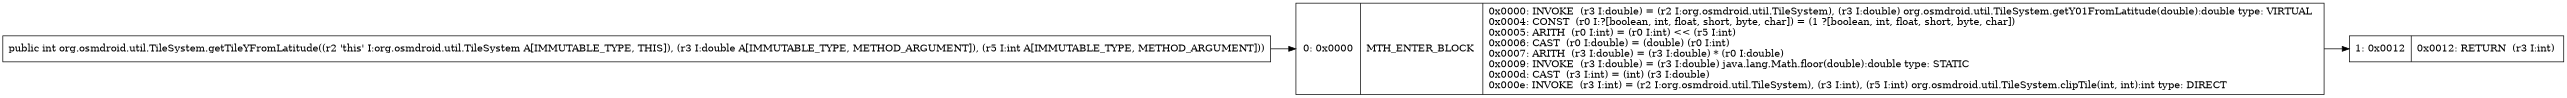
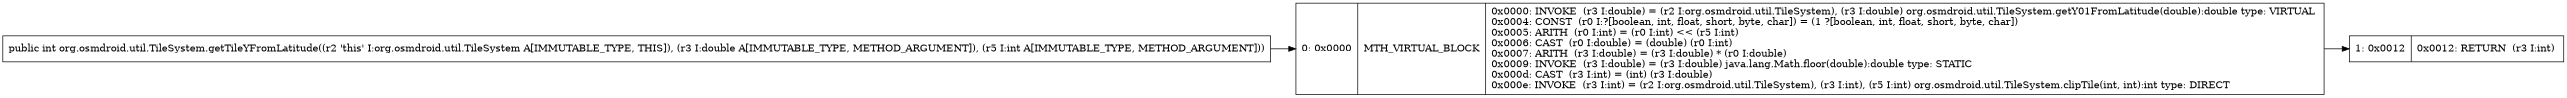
  digraph {
    rankdir=LR
    node [shape=record]
-   n1 [label="{0\:\ 0x0000|MTH_ENTER_BLOCK\l|0x0000: INVOKE  (r3 I:double) = (r2 I:org.osmdroid.util.TileSystem), (r3 I:double) org.osmdroid.util.TileSystem.getY01FromLatitude(double):double type: VIRTUAL \l0x0004: CONST  (r0 I:?[boolean, int, float, short, byte, char]) = (1 ?[boolean, int, float, short, byte, char]) \l0x0005: ARITH  (r0 I:int) = (r0 I:int) \<\< (r5 I:int) \l0x0006: CAST  (r0 I:double) = (double) (r0 I:int) \l0x0007: ARITH  (r3 I:double) = (r3 I:double) * (r0 I:double) \l0x0009: INVOKE  (r3 I:double) = (r3 I:double) java.lang.Math.floor(double):double type: STATIC \l0x000d: CAST  (r3 I:int) = (int) (r3 I:double) \l0x000e: INVOKE  (r3 I:int) = (r2 I:org.osmdroid.util.TileSystem), (r3 I:int), (r5 I:int) org.osmdroid.util.TileSystem.clipTile(int, int):int type: DIRECT \l}"]
+   n1 [label="{0\:\ 0x0000|MTH_VIRTUAL_BLOCK\l|0x0000: INVOKE  (r3 I:double) = (r2 I:org.osmdroid.util.TileSystem), (r3 I:double) org.osmdroid.util.TileSystem.getY01FromLatitude(double):double type: VIRTUAL \l0x0004: CONST  (r0 I:?[boolean, int, float, short, byte, char]) = (1 ?[boolean, int, float, short, byte, char]) \l0x0005: ARITH  (r0 I:int) = (r0 I:int) \<\< (r5 I:int) \l0x0006: CAST  (r0 I:double) = (double) (r0 I:int) \l0x0007: ARITH  (r3 I:double) = (r3 I:double) * (r0 I:double) \l0x0009: INVOKE  (r3 I:double) = (r3 I:double) java.lang.Math.floor(double):double type: STATIC \l0x000d: CAST  (r3 I:int) = (int) (r3 I:double) \l0x000e: INVOKE  (r3 I:int) = (r2 I:org.osmdroid.util.TileSystem), (r3 I:int), (r5 I:int) org.osmdroid.util.TileSystem.clipTile(int, int):int type: DIRECT \l}"]
    n2 [label="{1\:\ 0x0012|0x0012: RETURN  (r3 I:int) \l}"]
    n3 [label="{public int org.osmdroid.util.TileSystem.getTileYFromLatitude((r2 'this' I:org.osmdroid.util.TileSystem A[IMMUTABLE_TYPE, THIS]), (r3 I:double A[IMMUTABLE_TYPE, METHOD_ARGUMENT]), (r5 I:int A[IMMUTABLE_TYPE, METHOD_ARGUMENT])) }"]
    n1 -> n2
    n3 -> n1
  }
